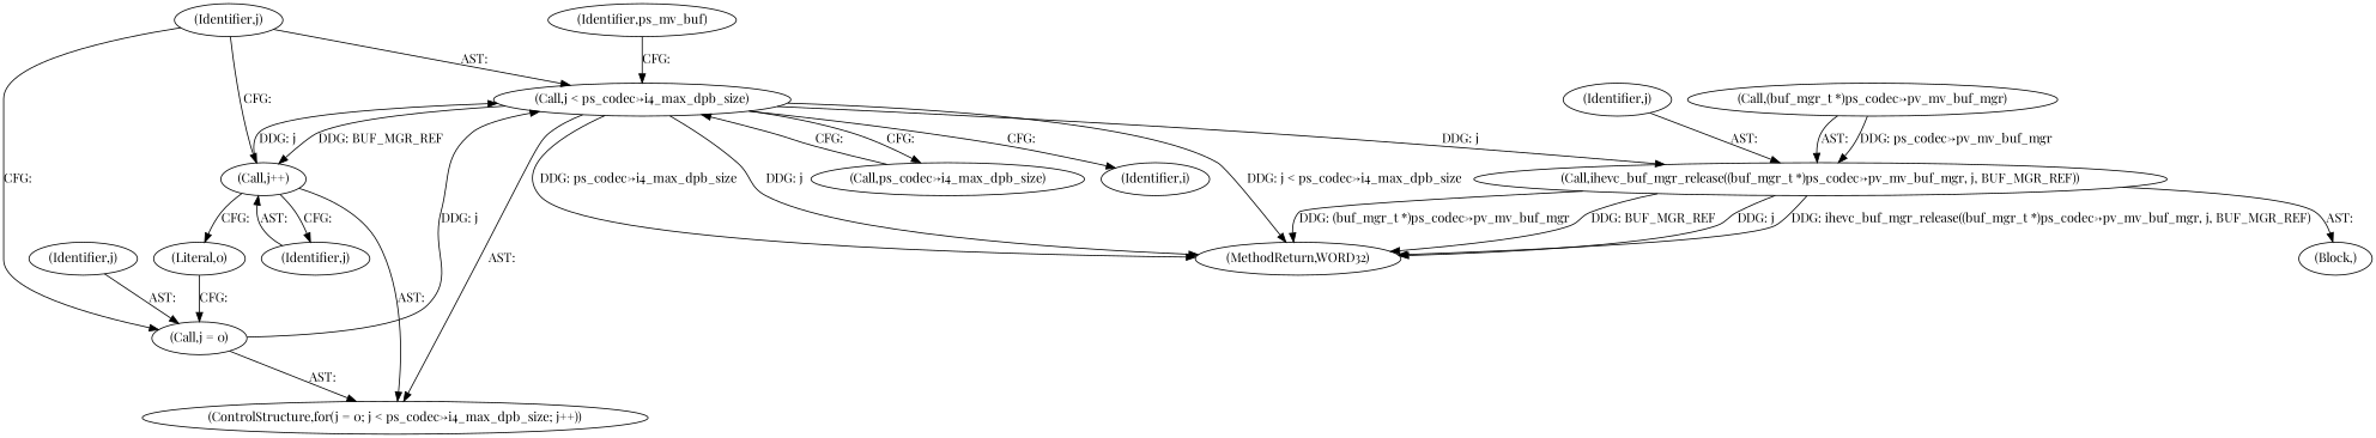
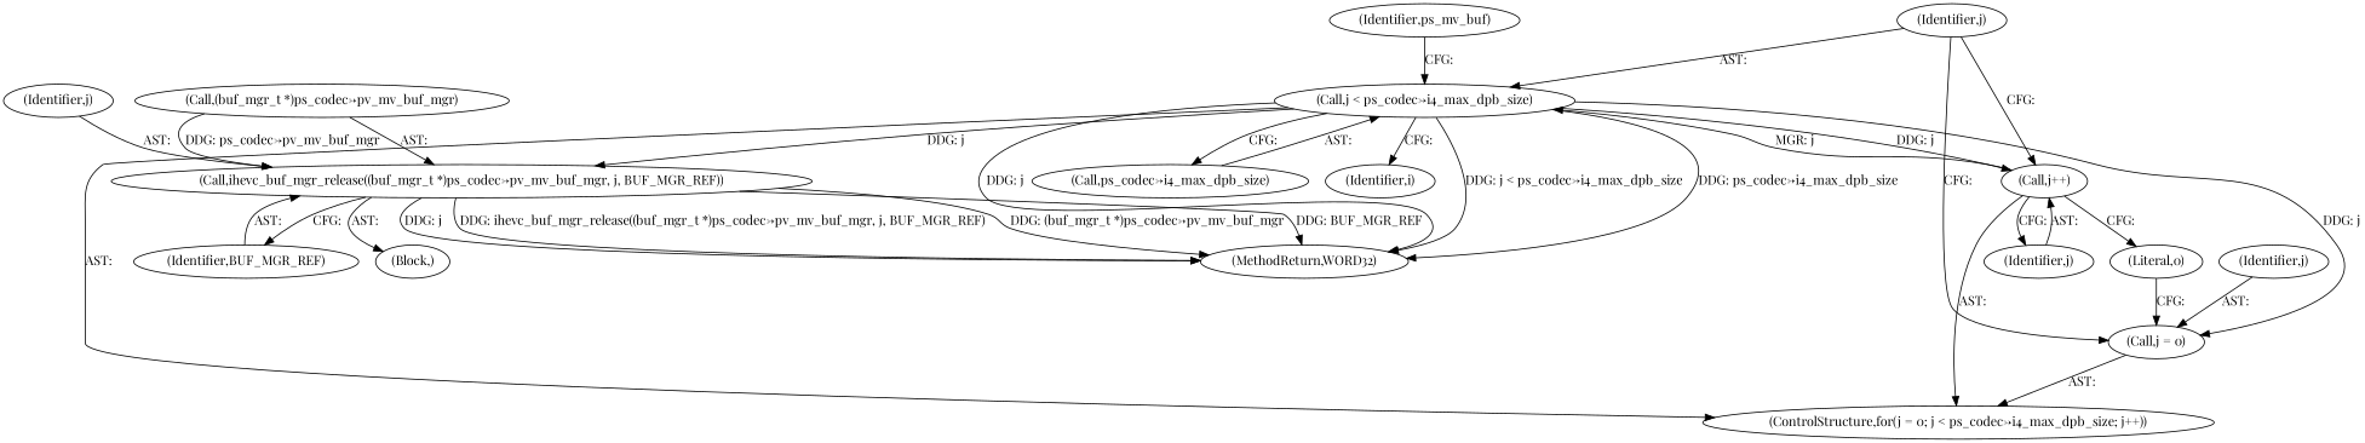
  digraph {
    fontname="Playfair Display"
    node [fontname="Playfair Display"]
    edge [fontname="Playfair Display"]
    n1 [label="(Call,j < ps_codec->i4_max_dpb_size)"]
    n2 [label="(Call,j++)"]
    n3 [label="(Call,ihevc_buf_mgr_release((buf_mgr_t *)ps_codec->pv_mv_buf_mgr, j, BUF_MGR_REF))"]
    n4 [label="(Call,ps_codec->i4_max_dpb_size)"]
    n5 [label="(MethodReturn,WORD32)"]
    n6 [label="(ControlStructure,for(j = 0; j < ps_codec->i4_max_dpb_size; j++))"]
    n7 [label="(Identifier,i)"]
    n8 [label="(Literal,0)"]
    n9 [label="(Identifier,j)"]
+   n10 [label="(Identifier,BUF_MGR_REF)"]
    n11 [label="(Block,)"]
    n12 [label="(Call,j = 0)"]
    n13 [label="(Identifier,j)"]
    n14 [label="(Call,(buf_mgr_t *)ps_codec->pv_mv_buf_mgr)"]
    n15 [label="(Identifier,ps_mv_buf)"]
    n16 [label="(Identifier,j)"]
    n17 [label="(Identifier,j)"]
-   n1 -> n2 [label="DDG: BUF_MGR_REF"]
+   n1 -> n2 [label="DDG: j"]
    n1 -> n3 [label="DDG: j"]
    n1 -> n4 [label="CFG: "]
    n1 -> n5 [label="DDG: j < ps_codec->i4_max_dpb_size"]
    n1 -> n5 [label="DDG: ps_codec->i4_max_dpb_size"]
    n1 -> n5 [label="DDG: j"]
    n1 -> n6 [label="AST: "]
    n1 -> n7 [label="CFG: "]
-   n2 -> n1 [label="DDG: j"]
+   n2 -> n1 [label="MGR: j"]
    n2 -> n6 [label="AST: "]
    n2 -> n8 [label="CFG: "]
    n2 -> n9 [label="CFG: "]
    n3 -> n5 [label="DDG: (buf_mgr_t *)ps_codec->pv_mv_buf_mgr"]
    n3 -> n5 [label="DDG: BUF_MGR_REF"]
    n3 -> n5 [label="DDG: j"]
    n3 -> n5 [label="DDG: ihevc_buf_mgr_release((buf_mgr_t *)ps_codec->pv_mv_buf_mgr, j, BUF_MGR_REF)"]
+   n3 -> n10 [label="CFG: "]
    n3 -> n11 [label="AST: "]
-   n4 -> n1 [label="CFG: "]
+   n4 -> n1 [label="AST: "]
    n8 -> n12 [label="CFG: "]
    n9 -> n2 [label="AST: "]
-   n12 -> n1 [label="DDG: j"]
+   n10 -> n3 [label="AST: "]
+   n1 -> n12 [label="DDG: j"]
    n12 -> n6 [label="AST: "]
    n13 -> n12 [label="AST: "]
    n14 -> n3 [label="AST: "]
    n14 -> n3 [label="DDG: ps_codec->pv_mv_buf_mgr"]
    n15 -> n1 [label="CFG: "]
    n16 -> n1 [label="AST: "]
    n16 -> n2 [label="CFG: "]
    n16 -> n12 [label="CFG: "]
    n17 -> n3 [label="AST: "]
  }
